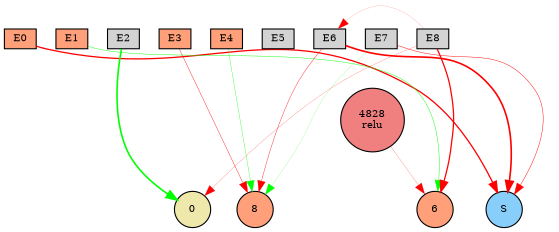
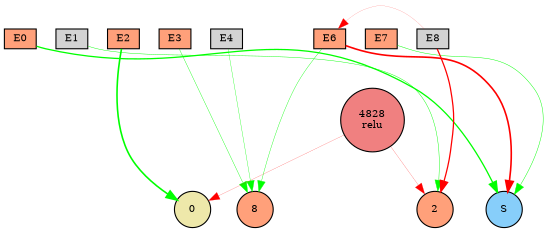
  digraph {
    node [fillcolor=lightgray fontsize=9 shape=box style=filled]
    edge [style=solid]
    E0 [fillcolor=lightsalmon height=0.2 width=0.2]
-   E1 [fillcolor=lightsalmon height=0.2 width=0.2]
-   E2 [height=0.2 width=0.2]
+   E1 [height=0.2 width=0.2]
+   E2 [fillcolor=lightsalmon height=0.2 width=0.2]
    E3 [fillcolor=lightsalmon height=0.2 width=0.2]
-   E4 [fillcolor=lightsalmon height=0.2 width=0.2]
-   E5 [height=0.2 width=0.2]
-   E6 [height=0.2 width=0.2]
-   E7 [height=0.2 width=0.2]
+   E4 [height=0.2 width=0.2]
+   E6 [fillcolor=lightsalmon height=0.2 width=0.2]
+   E7 [fillcolor=lightsalmon height=0.2 width=0.2]
    E8 [height=0.2 width=0.2]
    0 [fillcolor=palegoldenrod height=0.2 shape=circle width=0.2]
    n11 [fillcolor=lightsalmon height=0.2 label=8 shape=circle width=0.2]
-   2 [fillcolor=lightsalmon height=0.2 shape=circle width=0.2 label=6]
+   2 [fillcolor=lightsalmon height=0.2 shape=circle width=0.2]
    S [fillcolor=lightskyblue height=0.2 shape=circle width=0.2]
    n14 [fillcolor=lightcoral height=0.2 label="4828\nrelu" shape=circle width=0.2]
    subgraph sub_1 {
      rank=source
      E0
      E1
      E2
      E3
      E4
-     E5
      E6
      E7
      E8
    }
    subgraph sub_2 {
      rank=sink
      0
      n11
      2
      S
    }
    E0 -> E1 [style=invis]
-   E0 -> S [color=red penwidth=1.1721238779917558]
+   E0 -> S [color=green penwidth=1.1721238779917558]
    E1 -> E2 [style=invis]
    E1 -> 2 [color=green penwidth=0.39146446426223114]
    E2 -> E3 [style=invis]
    E2 -> 0 [color=green penwidth=1.4665763053268255]
    E3 -> E4 [style=invis]
-   E3 -> n11 [color=red penwidth=0.3503329332255043]
-   E4 -> E5 [style=invis]
+   E3 -> n11 [color=green penwidth=0.3503329332255043]
    E4 -> n11 [color=green penwidth=0.29767100165584326]
-   E5 -> E6 [style=invis]
    E6 -> E7 [style=invis]
-   E6 -> n11 [color=red penwidth=0.3388040323636139]
+   E6 -> n11 [color=green penwidth=0.3388040323636139]
    E6 -> S [color=red penwidth=1.4822354655414067]
    E7 -> E8 [style=invis]
-   E7 -> n11 [color=green penwidth=0.13675541055944124]
-   E7 -> S [color=red penwidth=0.4111982121179758]
+   E7 -> S [color=green penwidth=0.4111982121179758]
    E8 -> E6 [color=red penwidth=0.11123691443544631]
-   E8 -> 0 [color=red penwidth=0.1623319192163184]
+   n14 -> 0 [color=red penwidth=0.1623319192163184]
    E8 -> 2 [color=red penwidth=1.140392890488469]
    0 -> n11 [style=invis]
    n11 -> 2 [style=invis]
    2 -> S [style=invis]
    n14 -> 2 [color=red penwidth=0.16957286002431393]
  }
